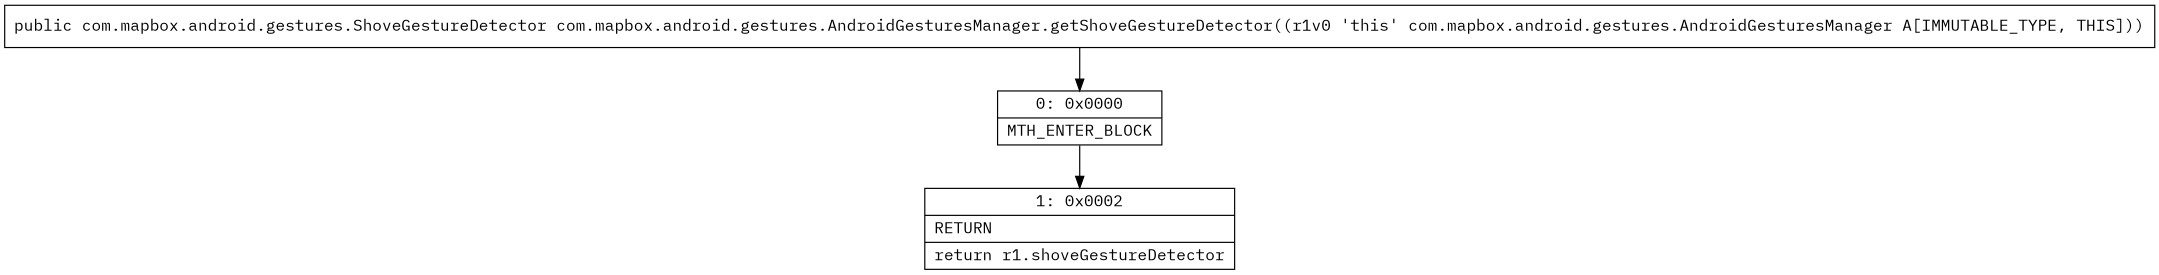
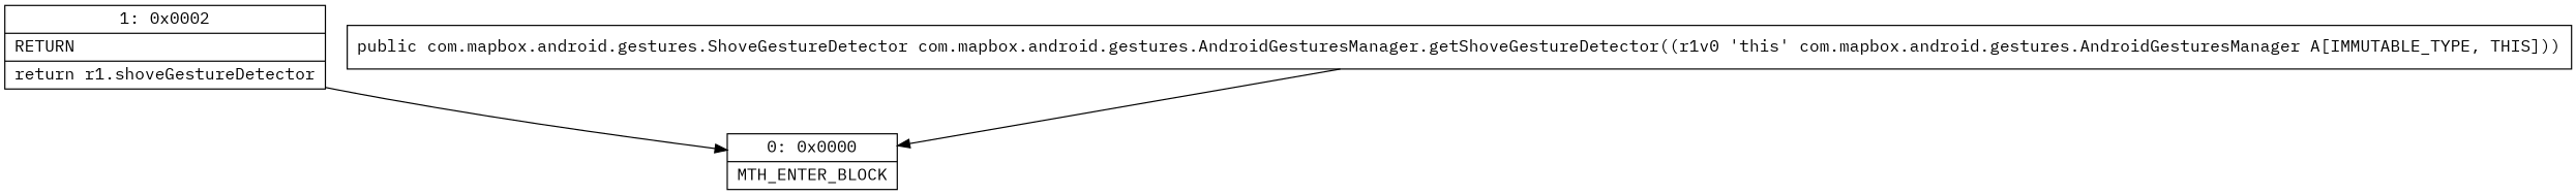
  digraph {
    fontname="IBM Plex Mono"
    node [shape=record fontname="IBM Plex Mono"]
    edge [fontname="IBM Plex Mono"]
    n1 [label="{0\:\ 0x0000|MTH_ENTER_BLOCK\l}"]
    n2 [label="{1\:\ 0x0002|RETURN\l|return r1.shoveGestureDetector\l}"]
    n3 [label="{public com.mapbox.android.gestures.ShoveGestureDetector com.mapbox.android.gestures.AndroidGesturesManager.getShoveGestureDetector((r1v0 'this' com.mapbox.android.gestures.AndroidGesturesManager A[IMMUTABLE_TYPE, THIS])) }"]
-   n1 -> n2
+   n2 -> n1
    n3 -> n1
  }
